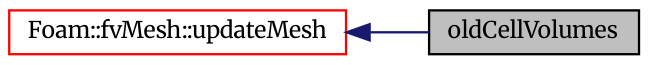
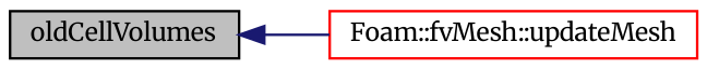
  digraph {
    rankdir=LR
    fontname=Merriweather
    node [fontname=Merriweather fontsize=10 shape=record]
    n1 [color=black fillcolor=grey75 fontcolor=black height=0.2 label=oldCellVolumes style=filled width=0.4]
    n2 [color=red height=0.2 label="Foam::fvMesh::updateMesh" width=0.4]
-   n2 -> n1 [color=midnightblue dir=back fontname=Merriweather fontsize=10 labelfontname=FreeSans labelfontsize=10 style=solid]
+   n1 -> n2 [color=midnightblue dir=back fontname=Merriweather fontsize=10 labelfontname=FreeSans labelfontsize=10 style=solid]
  }
